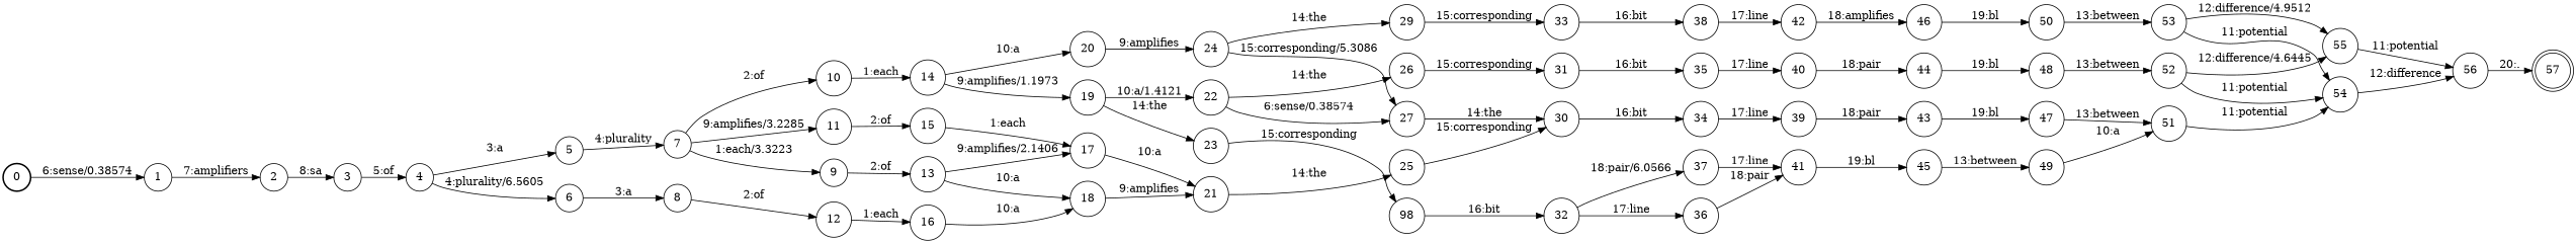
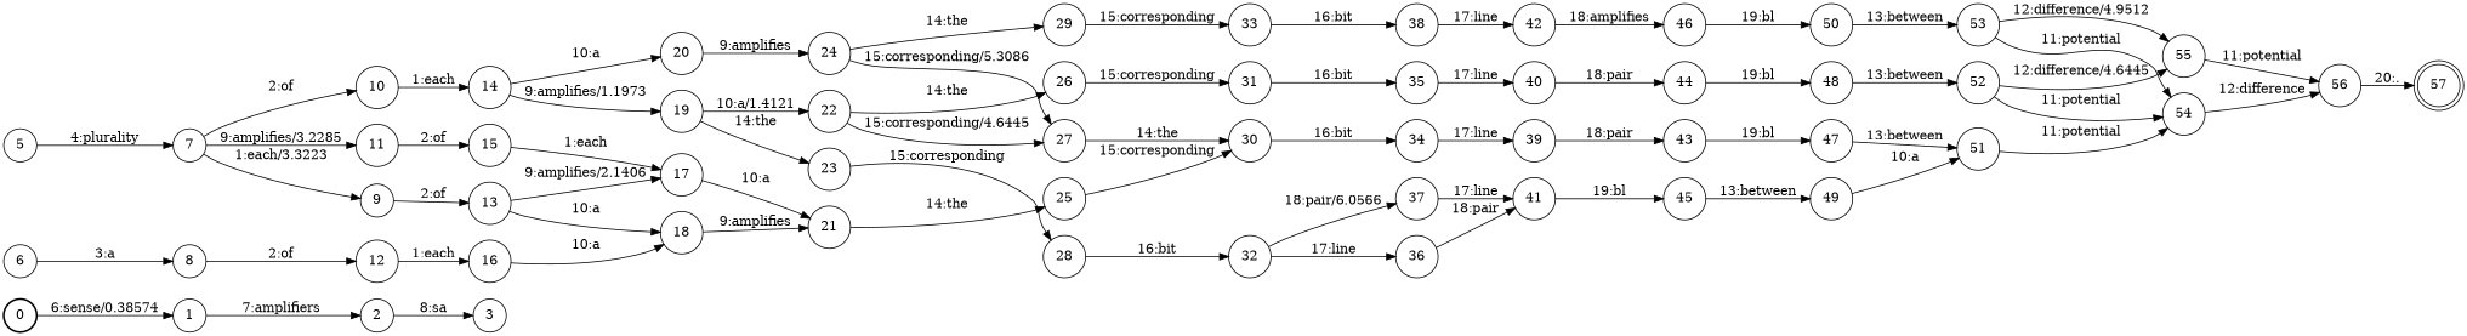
  digraph {
    nodesep=0.25
    rankdir=LR
    ranksep=0.4
    node [fontsize=14 shape=circle style=solid]
    edge [fontsize=14]
    n1 [label=0 style=bold]
    n2 [label=1]
    n3 [label=2]
    n4 [label=3]
-   n5 [label=4]
    n6 [label=5]
    n7 [label=6]
    n8 [label=7]
    n9 [label=8]
    n10 [label=9]
    n11 [label=10]
    n12 [label=11]
    n13 [label=12]
    n14 [label=13]
    n15 [label=14]
    n16 [label=15]
    n17 [label=16]
    n18 [label=18]
    n19 [label=17]
    n20 [label=20]
    n21 [label=19]
    n22 [label=21]
    n23 [label=24]
    n24 [label=22]
    n25 [label=23]
    n26 [label=25]
    n27 [label=27]
    n28 [label=29]
    n29 [label=26]
-   n30 [label=98]
+   n30 [label=28]
    n31 [label=30]
    n32 [label=31]
    n33 [label=32]
    n34 [label=33]
    n35 [label=34]
    n36 [label=35]
    n37 [label=36]
    n38 [label=37]
    n39 [label=38]
    n40 [label=39]
    n41 [label=40]
    n42 [label=41]
    n43 [label=42]
    n44 [label=43]
    n45 [label=44]
    n46 [label=45]
    n47 [label=46]
    n48 [label=47]
    n49 [label=48]
    n50 [label=49]
    n51 [label=50]
    n52 [label=51]
    n53 [label=52]
    n54 [label=53]
    n55 [label=54]
    n56 [label=55]
    n57 [label=56]
    n58 [label=57 shape=doublecircle]
    n1 -> n2 [label="6:sense/0.38574"]
    n2 -> n3 [label="7:amplifiers"]
    n3 -> n4 [label="8:sa"]
-   n4 -> n5 [label="5:of"]
-   n5 -> n6 [label="3:a"]
-   n5 -> n7 [label="4:plurality/6.5605"]
    n6 -> n8 [label="4:plurality"]
    n7 -> n9 [label="3:a"]
    n8 -> n10 [label="1:each/3.3223"]
    n8 -> n11 [label="2:of"]
    n8 -> n12 [label="9:amplifies/3.2285"]
    n9 -> n13 [label="2:of"]
    n10 -> n14 [label="2:of"]
    n11 -> n15 [label="1:each"]
    n12 -> n16 [label="2:of"]
    n13 -> n17 [label="1:each"]
    n14 -> n18 [label="10:a"]
    n14 -> n19 [label="9:amplifies/2.1406"]
    n15 -> n20 [label="10:a"]
    n15 -> n21 [label="9:amplifies/1.1973"]
    n16 -> n19 [label="1:each"]
    n17 -> n18 [label="10:a"]
    n18 -> n22 [label="9:amplifies"]
    n19 -> n22 [label="10:a"]
    n20 -> n23 [label="9:amplifies"]
    n21 -> n24 [label="10:a/1.4121"]
    n21 -> n25 [label="14:the"]
    n22 -> n26 [label="14:the"]
    n23 -> n27 [label="15:corresponding/5.3086"]
    n23 -> n28 [label="14:the"]
-   n24 -> n27 [label="6:sense/0.38574"]
+   n24 -> n27 [label="15:corresponding/4.6445"]
    n24 -> n29 [label="14:the"]
    n25 -> n30 [label="15:corresponding"]
    n26 -> n31 [label="15:corresponding"]
    n27 -> n31 [label="14:the"]
    n28 -> n34 [label="15:corresponding"]
    n29 -> n32 [label="15:corresponding"]
    n30 -> n33 [label="16:bit"]
    n31 -> n35 [label="16:bit"]
    n32 -> n36 [label="16:bit"]
    n33 -> n37 [label="17:line"]
    n33 -> n38 [label="18:pair/6.0566"]
    n34 -> n39 [label="16:bit"]
    n35 -> n40 [label="17:line"]
    n36 -> n41 [label="17:line"]
    n37 -> n42 [label="18:pair"]
    n38 -> n42 [label="17:line"]
    n39 -> n43 [label="17:line"]
    n40 -> n44 [label="18:pair"]
    n41 -> n45 [label="18:pair"]
    n42 -> n46 [label="19:bl"]
    n43 -> n47 [label="18:amplifies"]
    n44 -> n48 [label="19:bl"]
    n45 -> n49 [label="19:bl"]
    n46 -> n50 [label="13:between"]
    n47 -> n51 [label="19:bl"]
    n48 -> n52 [label="13:between"]
    n49 -> n53 [label="13:between"]
    n50 -> n52 [label="10:a"]
    n51 -> n54 [label="13:between"]
    n52 -> n55 [label="11:potential"]
    n53 -> n55 [label="11:potential"]
    n53 -> n56 [label="12:difference/4.6445"]
    n54 -> n55 [label="11:potential"]
    n54 -> n56 [label="12:difference/4.9512"]
    n55 -> n57 [label="12:difference"]
    n56 -> n57 [label="11:potential"]
    n57 -> n58 [label="20:."]
  }
